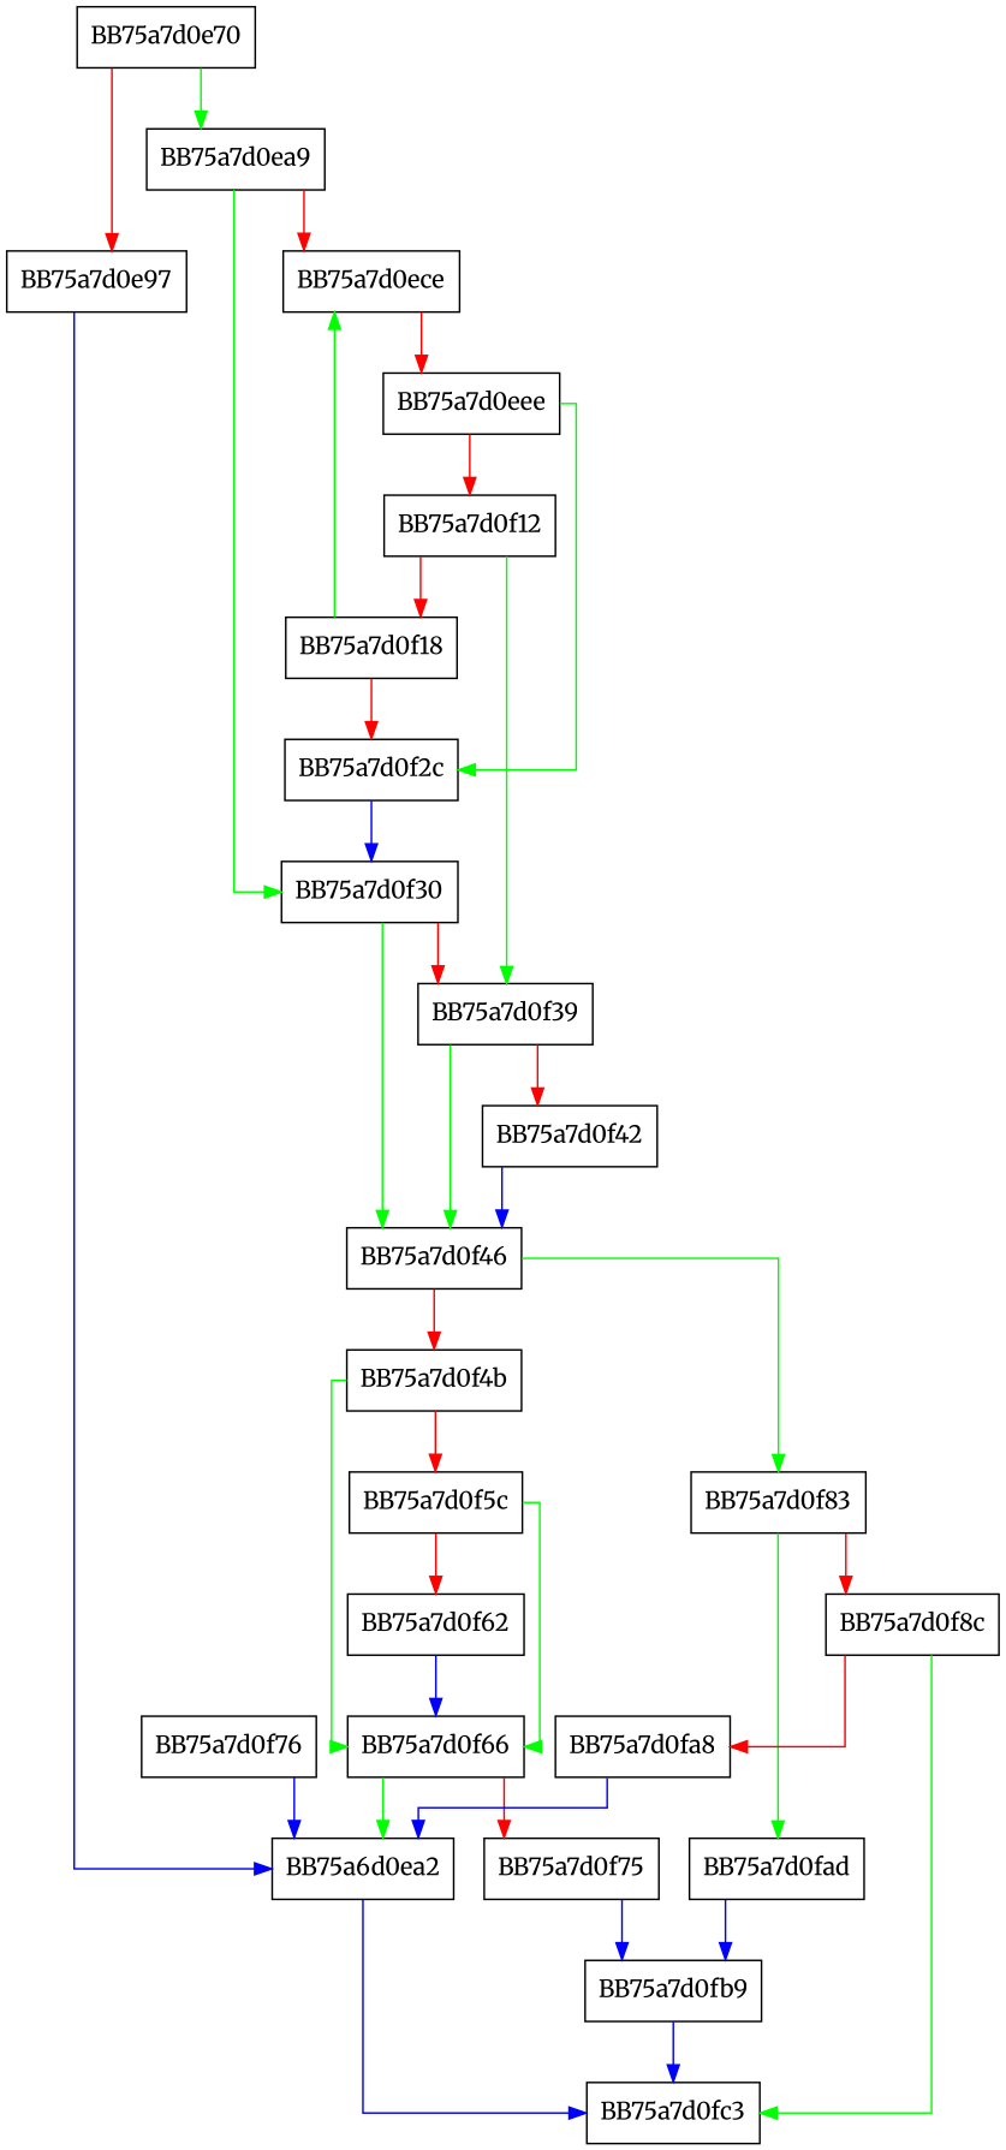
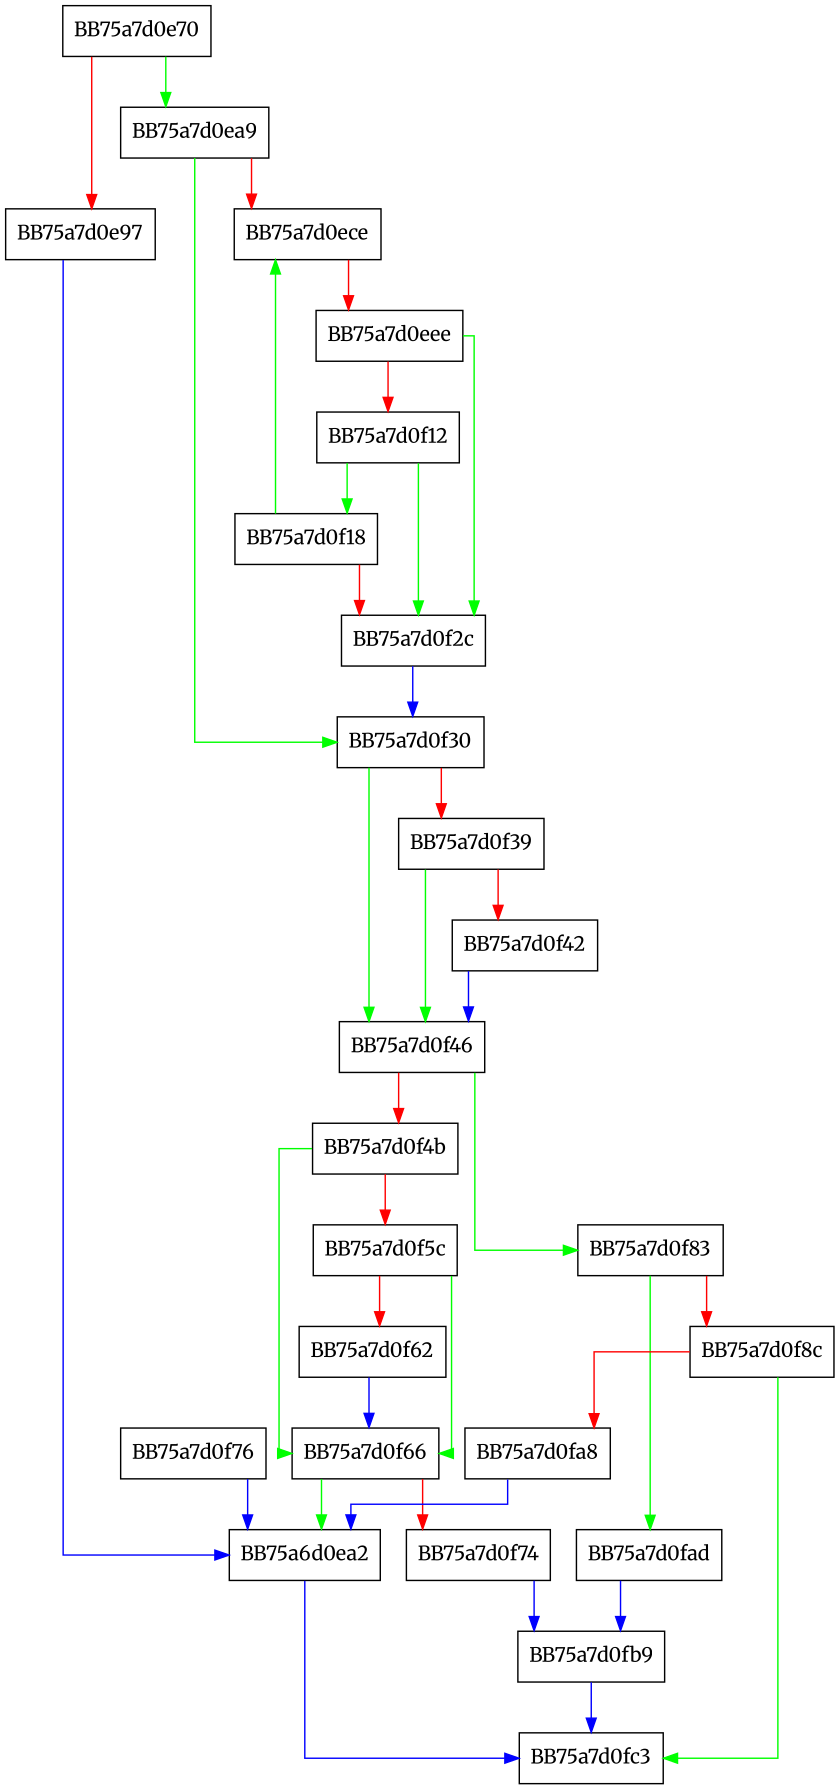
  digraph {
    fontname=Merriweather
    splines=ortho
    node [fontname=Merriweather shape=box]
    edge [color=red fontname=Merriweather]
    BB75a7d0e70
    BB75a7d0ea9
    BB75a7d0e97
    BB75a7d0f30
    BB75a7d0ece
    n6 [label=BB75a6d0ea2]
    BB75a7d0f46
    BB75a7d0f39
    BB75a7d0eee
    BB75a7d0fc3
    BB75a7d0f83
    BB75a7d0f4b
    BB75a7d0f42
    BB75a7d0f76
    BB75a7d0f2c
    BB75a7d0f12
    BB75a7d0f18
    BB75a7d0fad
    BB75a7d0f8c
    BB75a7d0f66
    BB75a7d0f5c
    BB75a7d0fb9
    BB75a7d0fa8
-   BB75a7d0f74 [label=BB75a7d0f75]
+   BB75a7d0f74
    BB75a7d0f62
    BB75a7d0e70 -> BB75a7d0ea9 [color=green]
    BB75a7d0e70 -> BB75a7d0e97
    BB75a7d0ea9 -> BB75a7d0f30 [color=green]
    BB75a7d0ea9 -> BB75a7d0ece
    BB75a7d0e97 -> n6 [color=blue]
    BB75a7d0f30 -> BB75a7d0f46 [color=green]
    BB75a7d0f30 -> BB75a7d0f39
    BB75a7d0ece -> BB75a7d0eee
    n6 -> BB75a7d0fc3 [color=blue]
    BB75a7d0f46 -> BB75a7d0f83 [color=green]
    BB75a7d0f46 -> BB75a7d0f4b
    BB75a7d0f39 -> BB75a7d0f46 [color=green]
    BB75a7d0f39 -> BB75a7d0f42
    BB75a7d0eee -> BB75a7d0f2c [color=green]
    BB75a7d0eee -> BB75a7d0f12
    BB75a7d0f83 -> BB75a7d0fad [color=green]
    BB75a7d0f83 -> BB75a7d0f8c
    BB75a7d0f4b -> BB75a7d0f66 [color=green]
    BB75a7d0f4b -> BB75a7d0f5c
    BB75a7d0f42 -> BB75a7d0f46 [color=blue]
    BB75a7d0f76 -> n6 [color=blue]
    BB75a7d0f2c -> BB75a7d0f30 [color=blue]
-   BB75a7d0f12 -> BB75a7d0f39 [color=green]
-   BB75a7d0f12 -> BB75a7d0f18
+   BB75a7d0f12 -> BB75a7d0f2c [color=green]
+   BB75a7d0f12 -> BB75a7d0f18 [color=green]
    BB75a7d0f18 -> BB75a7d0ece [color=green]
    BB75a7d0f18 -> BB75a7d0f2c
    BB75a7d0fad -> BB75a7d0fb9 [color=blue]
    BB75a7d0f8c -> BB75a7d0fc3 [color=green]
    BB75a7d0f8c -> BB75a7d0fa8
    BB75a7d0f66 -> n6 [color=green]
    BB75a7d0f66 -> BB75a7d0f74
    BB75a7d0f5c -> BB75a7d0f66 [color=green]
    BB75a7d0f5c -> BB75a7d0f62
    BB75a7d0fb9 -> BB75a7d0fc3 [color=blue]
    BB75a7d0fa8 -> n6 [color=blue]
    BB75a7d0f74 -> BB75a7d0fb9 [color=blue]
    BB75a7d0f62 -> BB75a7d0f66 [color=blue]
  }
